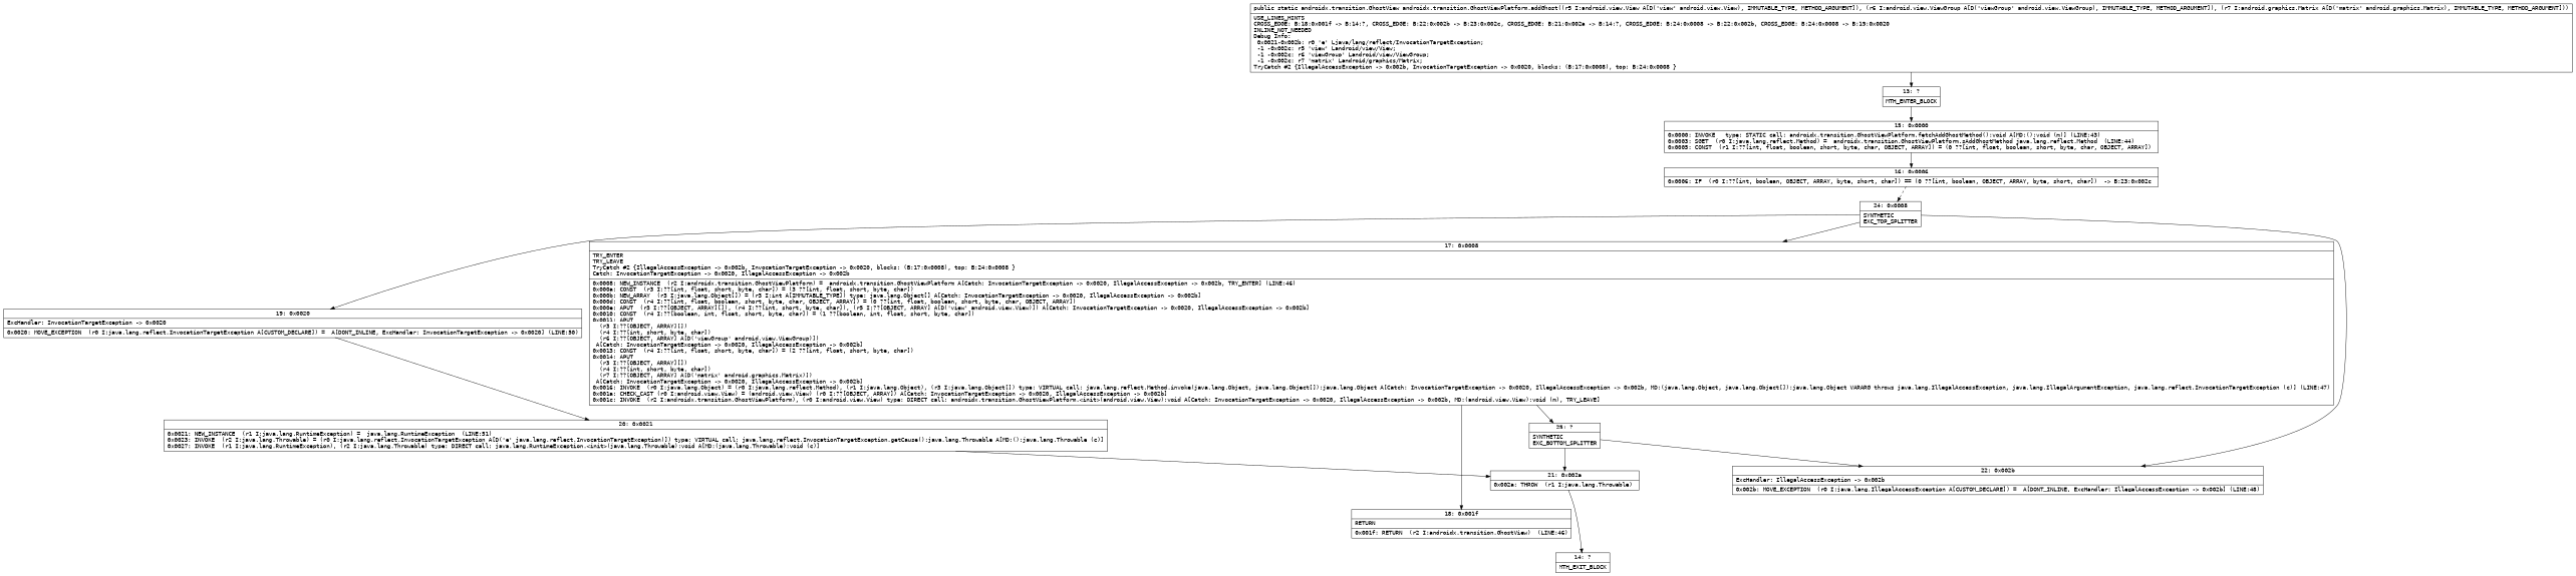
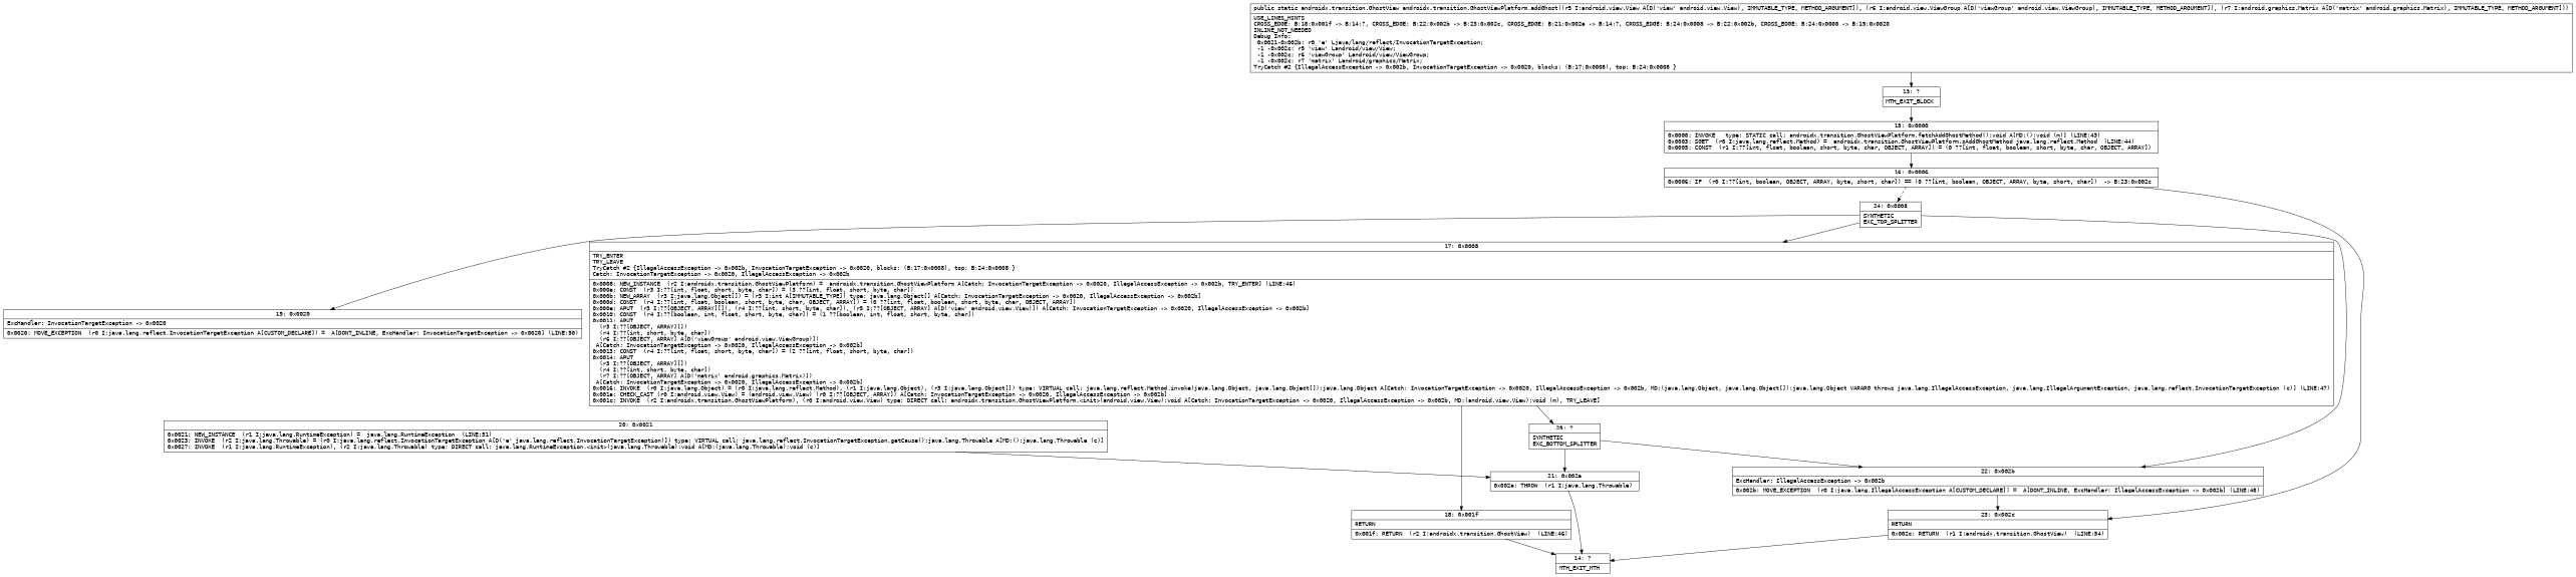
  digraph {
    fontname="DejaVu Sans Mono"
    node [fontname="DejaVu Sans Mono" shape=record]
    edge [fontname="DejaVu Sans Mono"]
-   n1 [label="{13\:\ ?|MTH_ENTER_BLOCK\l}"]
+   n1 [label="{13\:\ ?|MTH_EXIT_BLOCK\l}"]
    n2 [label="{15\:\ 0x0000|0x0000: INVOKE   type: STATIC call: androidx.transition.GhostViewPlatform.fetchAddGhostMethod():void A[MD:():void (m)] (LINE:43)\l0x0003: SGET  (r0 I:java.lang.reflect.Method) =  androidx.transition.GhostViewPlatform.sAddGhostMethod java.lang.reflect.Method  (LINE:44)\l0x0005: CONST  (r1 I:??[int, float, boolean, short, byte, char, OBJECT, ARRAY]) = (0 ??[int, float, boolean, short, byte, char, OBJECT, ARRAY]) \l}"]
    n3 [label="{16\:\ 0x0006|0x0006: IF  (r0 I:??[int, boolean, OBJECT, ARRAY, byte, short, char]) == (0 ??[int, boolean, OBJECT, ARRAY, byte, short, char])  \-\> B:23:0x002c \l}"]
+   n4 [label="{23\:\ 0x002c|RETURN\l|0x002c: RETURN  (r1 I:androidx.transition.GhostView)  (LINE:54)\l}"]
    n5 [label="{24\:\ 0x0008|SYNTHETIC\lEXC_TOP_SPLITTER\l}"]
-   n6 [label="{14\:\ ?|MTH_EXIT_BLOCK\l}"]
+   n6 [label="{14\:\ ?|MTH_EXIT_MTH\l}"]
    n7 [label="{17\:\ 0x0008|TRY_ENTER\lTRY_LEAVE\lTryCatch #2 \{IllegalAccessException \-\> 0x002b, InvocationTargetException \-\> 0x0020, blocks: (B:17:0x0008), top: B:24:0x0008 \}\lCatch: InvocationTargetException \-\> 0x0020, IllegalAccessException \-\> 0x002b\l|0x0008: NEW_INSTANCE  (r2 I:androidx.transition.GhostViewPlatform) =  androidx.transition.GhostViewPlatform A[Catch: InvocationTargetException \-\> 0x0020, IllegalAccessException \-\> 0x002b, TRY_ENTER] (LINE:46)\l0x000a: CONST  (r3 I:??[int, float, short, byte, char]) = (3 ??[int, float, short, byte, char]) \l0x000b: NEW_ARRAY  (r3 I:java.lang.Object[]) = (r3 I:int A[IMMUTABLE_TYPE]) type: java.lang.Object[] A[Catch: InvocationTargetException \-\> 0x0020, IllegalAccessException \-\> 0x002b]\l0x000d: CONST  (r4 I:??[int, float, boolean, short, byte, char, OBJECT, ARRAY]) = (0 ??[int, float, boolean, short, byte, char, OBJECT, ARRAY]) \l0x000e: APUT  (r3 I:??[OBJECT, ARRAY][]), (r4 I:??[int, short, byte, char]), (r5 I:??[OBJECT, ARRAY] A[D('view' android.view.View)]) A[Catch: InvocationTargetException \-\> 0x0020, IllegalAccessException \-\> 0x002b]\l0x0010: CONST  (r4 I:??[boolean, int, float, short, byte, char]) = (1 ??[boolean, int, float, short, byte, char]) \l0x0011: APUT  \l  (r3 I:??[OBJECT, ARRAY][])\l  (r4 I:??[int, short, byte, char])\l  (r6 I:??[OBJECT, ARRAY] A[D('viewGroup' android.view.ViewGroup)])\l A[Catch: InvocationTargetException \-\> 0x0020, IllegalAccessException \-\> 0x002b]\l0x0013: CONST  (r4 I:??[int, float, short, byte, char]) = (2 ??[int, float, short, byte, char]) \l0x0014: APUT  \l  (r3 I:??[OBJECT, ARRAY][])\l  (r4 I:??[int, short, byte, char])\l  (r7 I:??[OBJECT, ARRAY] A[D('matrix' android.graphics.Matrix)])\l A[Catch: InvocationTargetException \-\> 0x0020, IllegalAccessException \-\> 0x002b]\l0x0016: INVOKE  (r0 I:java.lang.Object) = (r0 I:java.lang.reflect.Method), (r1 I:java.lang.Object), (r3 I:java.lang.Object[]) type: VIRTUAL call: java.lang.reflect.Method.invoke(java.lang.Object, java.lang.Object[]):java.lang.Object A[Catch: InvocationTargetException \-\> 0x0020, IllegalAccessException \-\> 0x002b, MD:(java.lang.Object, java.lang.Object[]):java.lang.Object VARARG throws java.lang.IllegalAccessException, java.lang.IllegalArgumentException, java.lang.reflect.InvocationTargetException (c)] (LINE:47)\l0x001a: CHECK_CAST (r0 I:android.view.View) = (android.view.View) (r0 I:??[OBJECT, ARRAY]) A[Catch: InvocationTargetException \-\> 0x0020, IllegalAccessException \-\> 0x002b]\l0x001c: INVOKE  (r2 I:androidx.transition.GhostViewPlatform), (r0 I:android.view.View) type: DIRECT call: androidx.transition.GhostViewPlatform.\<init\>(android.view.View):void A[Catch: InvocationTargetException \-\> 0x0020, IllegalAccessException \-\> 0x002b, MD:(android.view.View):void (m), TRY_LEAVE]\l}"]
    n8 [label="{22\:\ 0x002b|ExcHandler: IllegalAccessException \-\> 0x002b\l|0x002b: MOVE_EXCEPTION  (r0 I:java.lang.IllegalAccessException A[CUSTOM_DECLARE]) =  A[DONT_INLINE, ExcHandler: IllegalAccessException \-\> 0x002b] (LINE:48)\l}"]
    n9 [label="{19\:\ 0x0020|ExcHandler: InvocationTargetException \-\> 0x0020\l|0x0020: MOVE_EXCEPTION  (r0 I:java.lang.reflect.InvocationTargetException A[CUSTOM_DECLARE]) =  A[DONT_INLINE, ExcHandler: InvocationTargetException \-\> 0x0020] (LINE:50)\l}"]
    n10 [label="{18\:\ 0x001f|RETURN\l|0x001f: RETURN  (r2 I:androidx.transition.GhostView)  (LINE:46)\l}"]
    n11 [label="{25\:\ ?|SYNTHETIC\lEXC_BOTTOM_SPLITTER\l}"]
    n12 [label="{20\:\ 0x0021|0x0021: NEW_INSTANCE  (r1 I:java.lang.RuntimeException) =  java.lang.RuntimeException  (LINE:51)\l0x0023: INVOKE  (r2 I:java.lang.Throwable) = (r0 I:java.lang.reflect.InvocationTargetException A[D('e' java.lang.reflect.InvocationTargetException)]) type: VIRTUAL call: java.lang.reflect.InvocationTargetException.getCause():java.lang.Throwable A[MD:():java.lang.Throwable (c)]\l0x0027: INVOKE  (r1 I:java.lang.RuntimeException), (r2 I:java.lang.Throwable) type: DIRECT call: java.lang.RuntimeException.\<init\>(java.lang.Throwable):void A[MD:(java.lang.Throwable):void (c)]\l}"]
    n13 [label="{21\:\ 0x002a|0x002a: THROW  (r1 I:java.lang.Throwable) \l}"]
    n14 [label="{public static androidx.transition.GhostView androidx.transition.GhostViewPlatform.addGhost((r5 I:android.view.View A[D('view' android.view.View), IMMUTABLE_TYPE, METHOD_ARGUMENT]), (r6 I:android.view.ViewGroup A[D('viewGroup' android.view.ViewGroup), IMMUTABLE_TYPE, METHOD_ARGUMENT]), (r7 I:android.graphics.Matrix A[D('matrix' android.graphics.Matrix), IMMUTABLE_TYPE, METHOD_ARGUMENT]))  | USE_LINES_HINTS\lCROSS_EDGE: B:18:0x001f \-\> B:14:?, CROSS_EDGE: B:22:0x002b \-\> B:23:0x002c, CROSS_EDGE: B:21:0x002a \-\> B:14:?, CROSS_EDGE: B:24:0x0008 \-\> B:22:0x002b, CROSS_EDGE: B:24:0x0008 \-\> B:19:0x0020\lINLINE_NOT_NEEDED\lDebug Info:\l  0x0021\-0x002b: r0 'e' Ljava\/lang\/reflect\/InvocationTargetException;\l  \-1 \-0x002c: r5 'view' Landroid\/view\/View;\l  \-1 \-0x002c: r6 'viewGroup' Landroid\/view\/ViewGroup;\l  \-1 \-0x002c: r7 'matrix' Landroid\/graphics\/Matrix;\lTryCatch #2 \{IllegalAccessException \-\> 0x002b, InvocationTargetException \-\> 0x0020, blocks: (B:17:0x0008), top: B:24:0x0008 \}\l}"]
    n1 -> n2
    n2 -> n3
+   n3 -> n4
    n3 -> n5 [style=dashed]
+   n4 -> n6
    n5 -> n7
    n5 -> n8
    n5 -> n9
    n7 -> n10
    n7 -> n11
-   n9 -> n12
+   n8 -> n4
+   n10 -> n6
    n11 -> n8
    n11 -> n13
    n12 -> n13
    n13 -> n6
    n14 -> n1
  }
